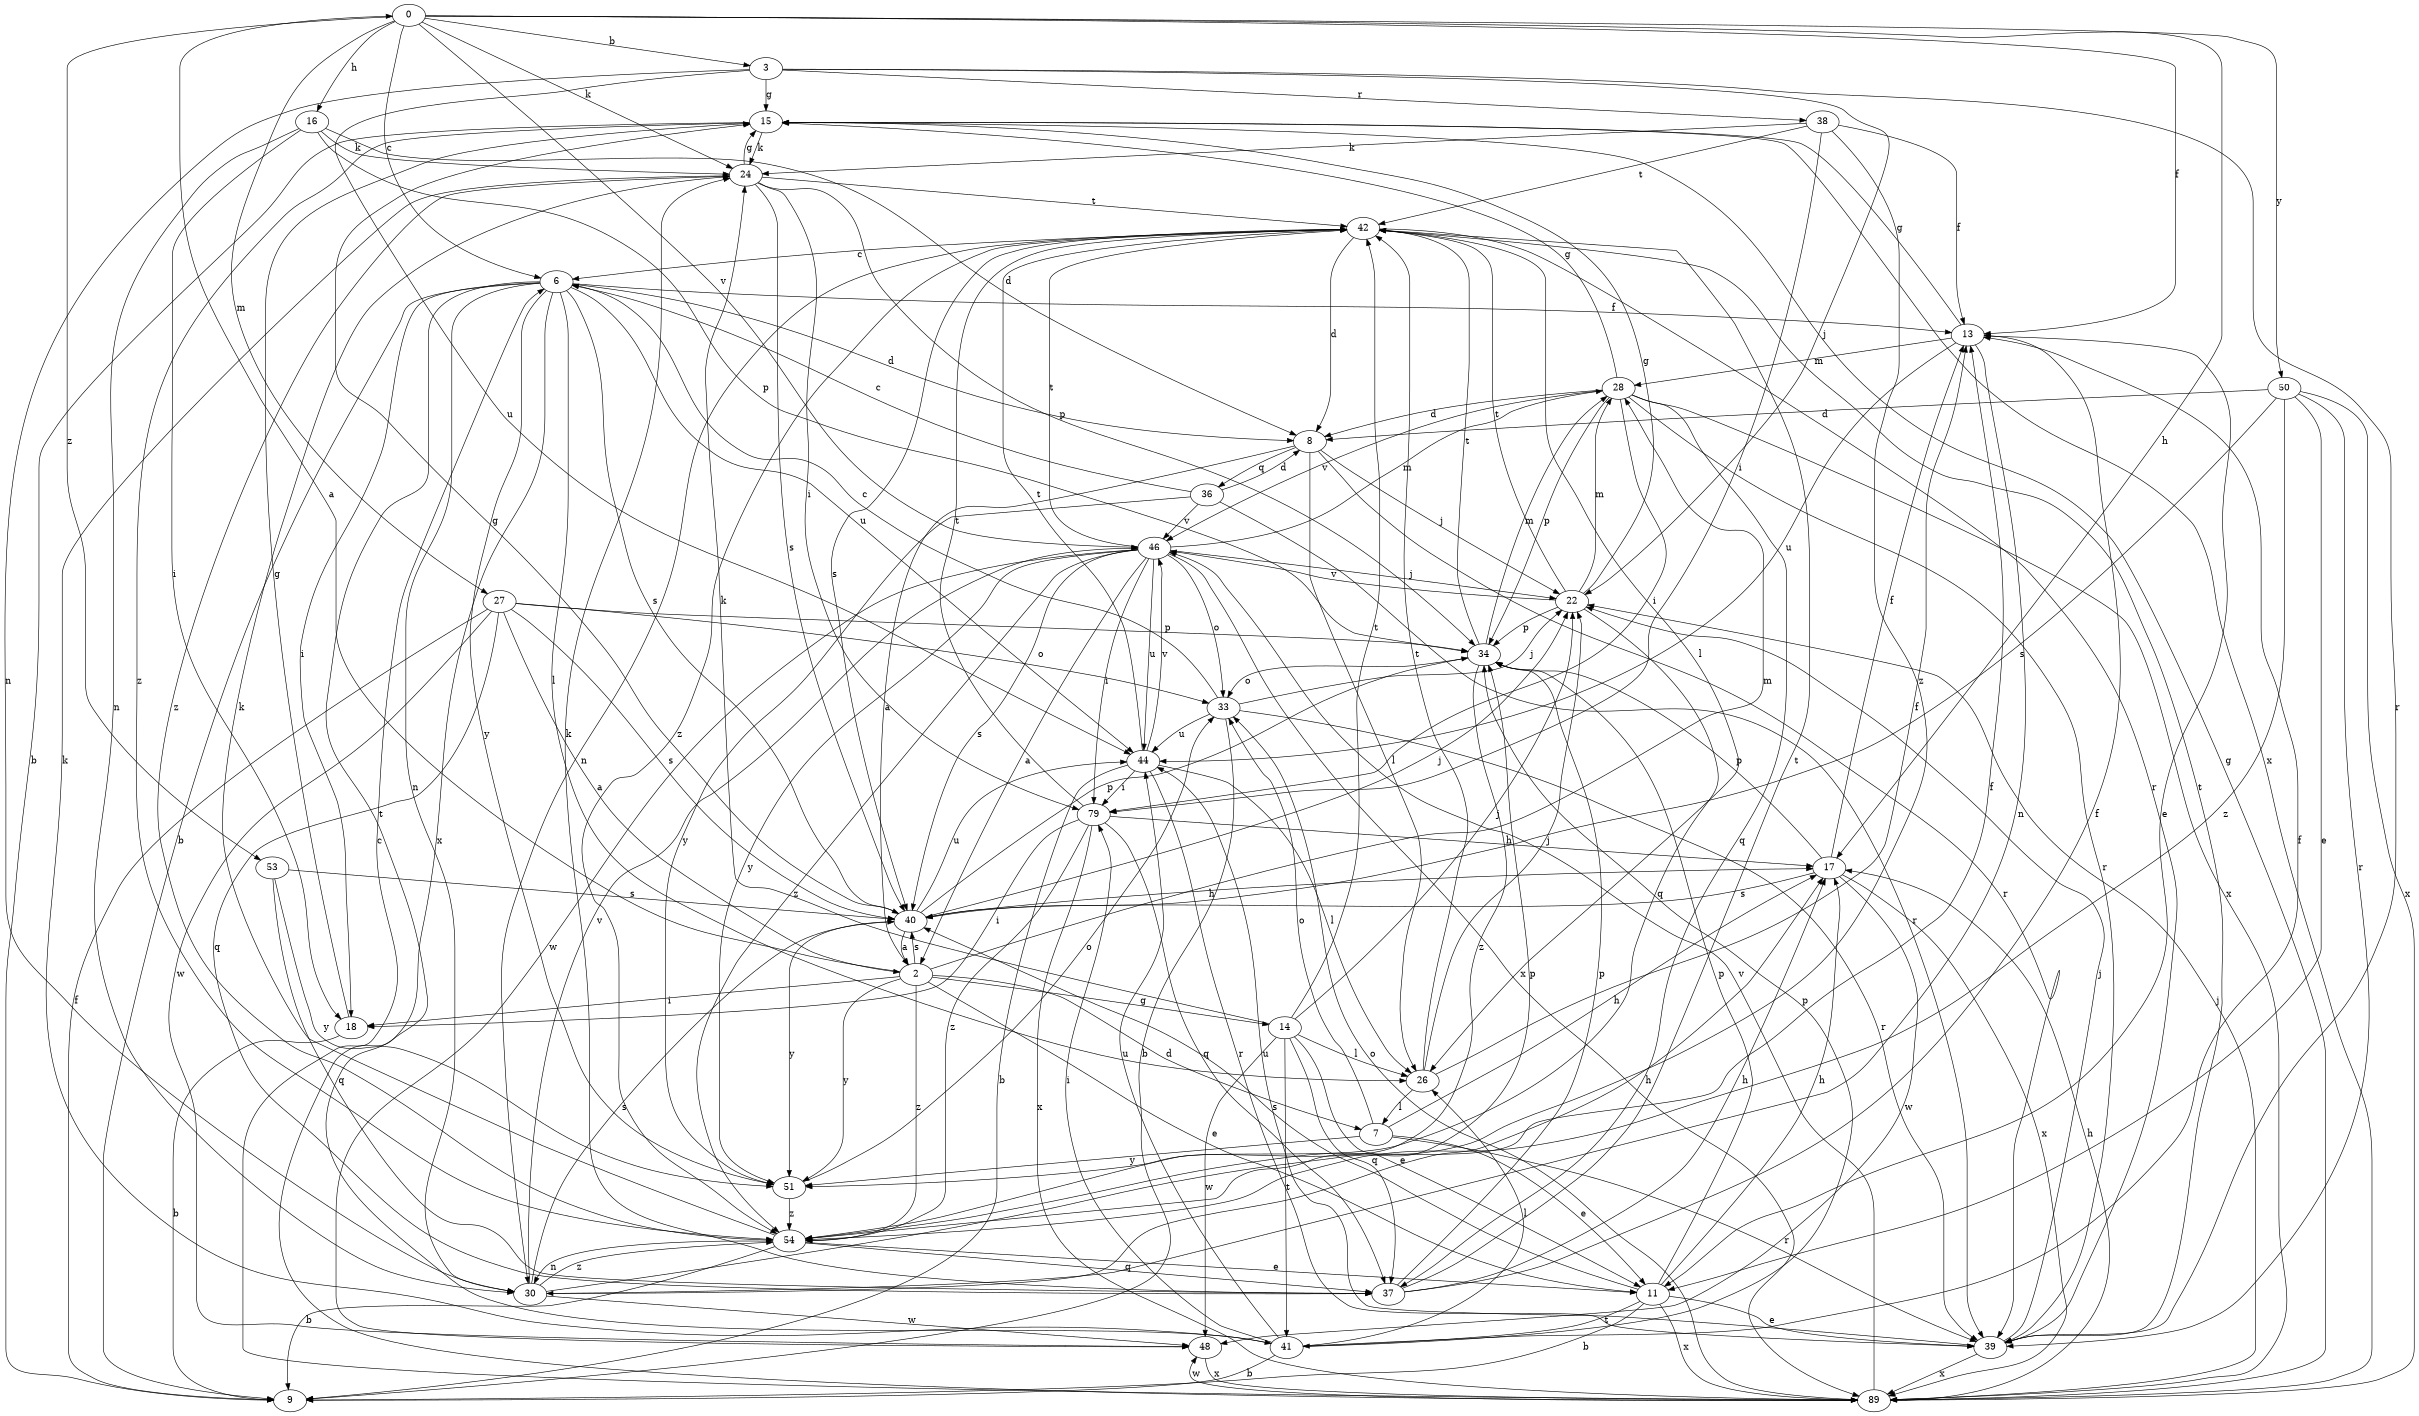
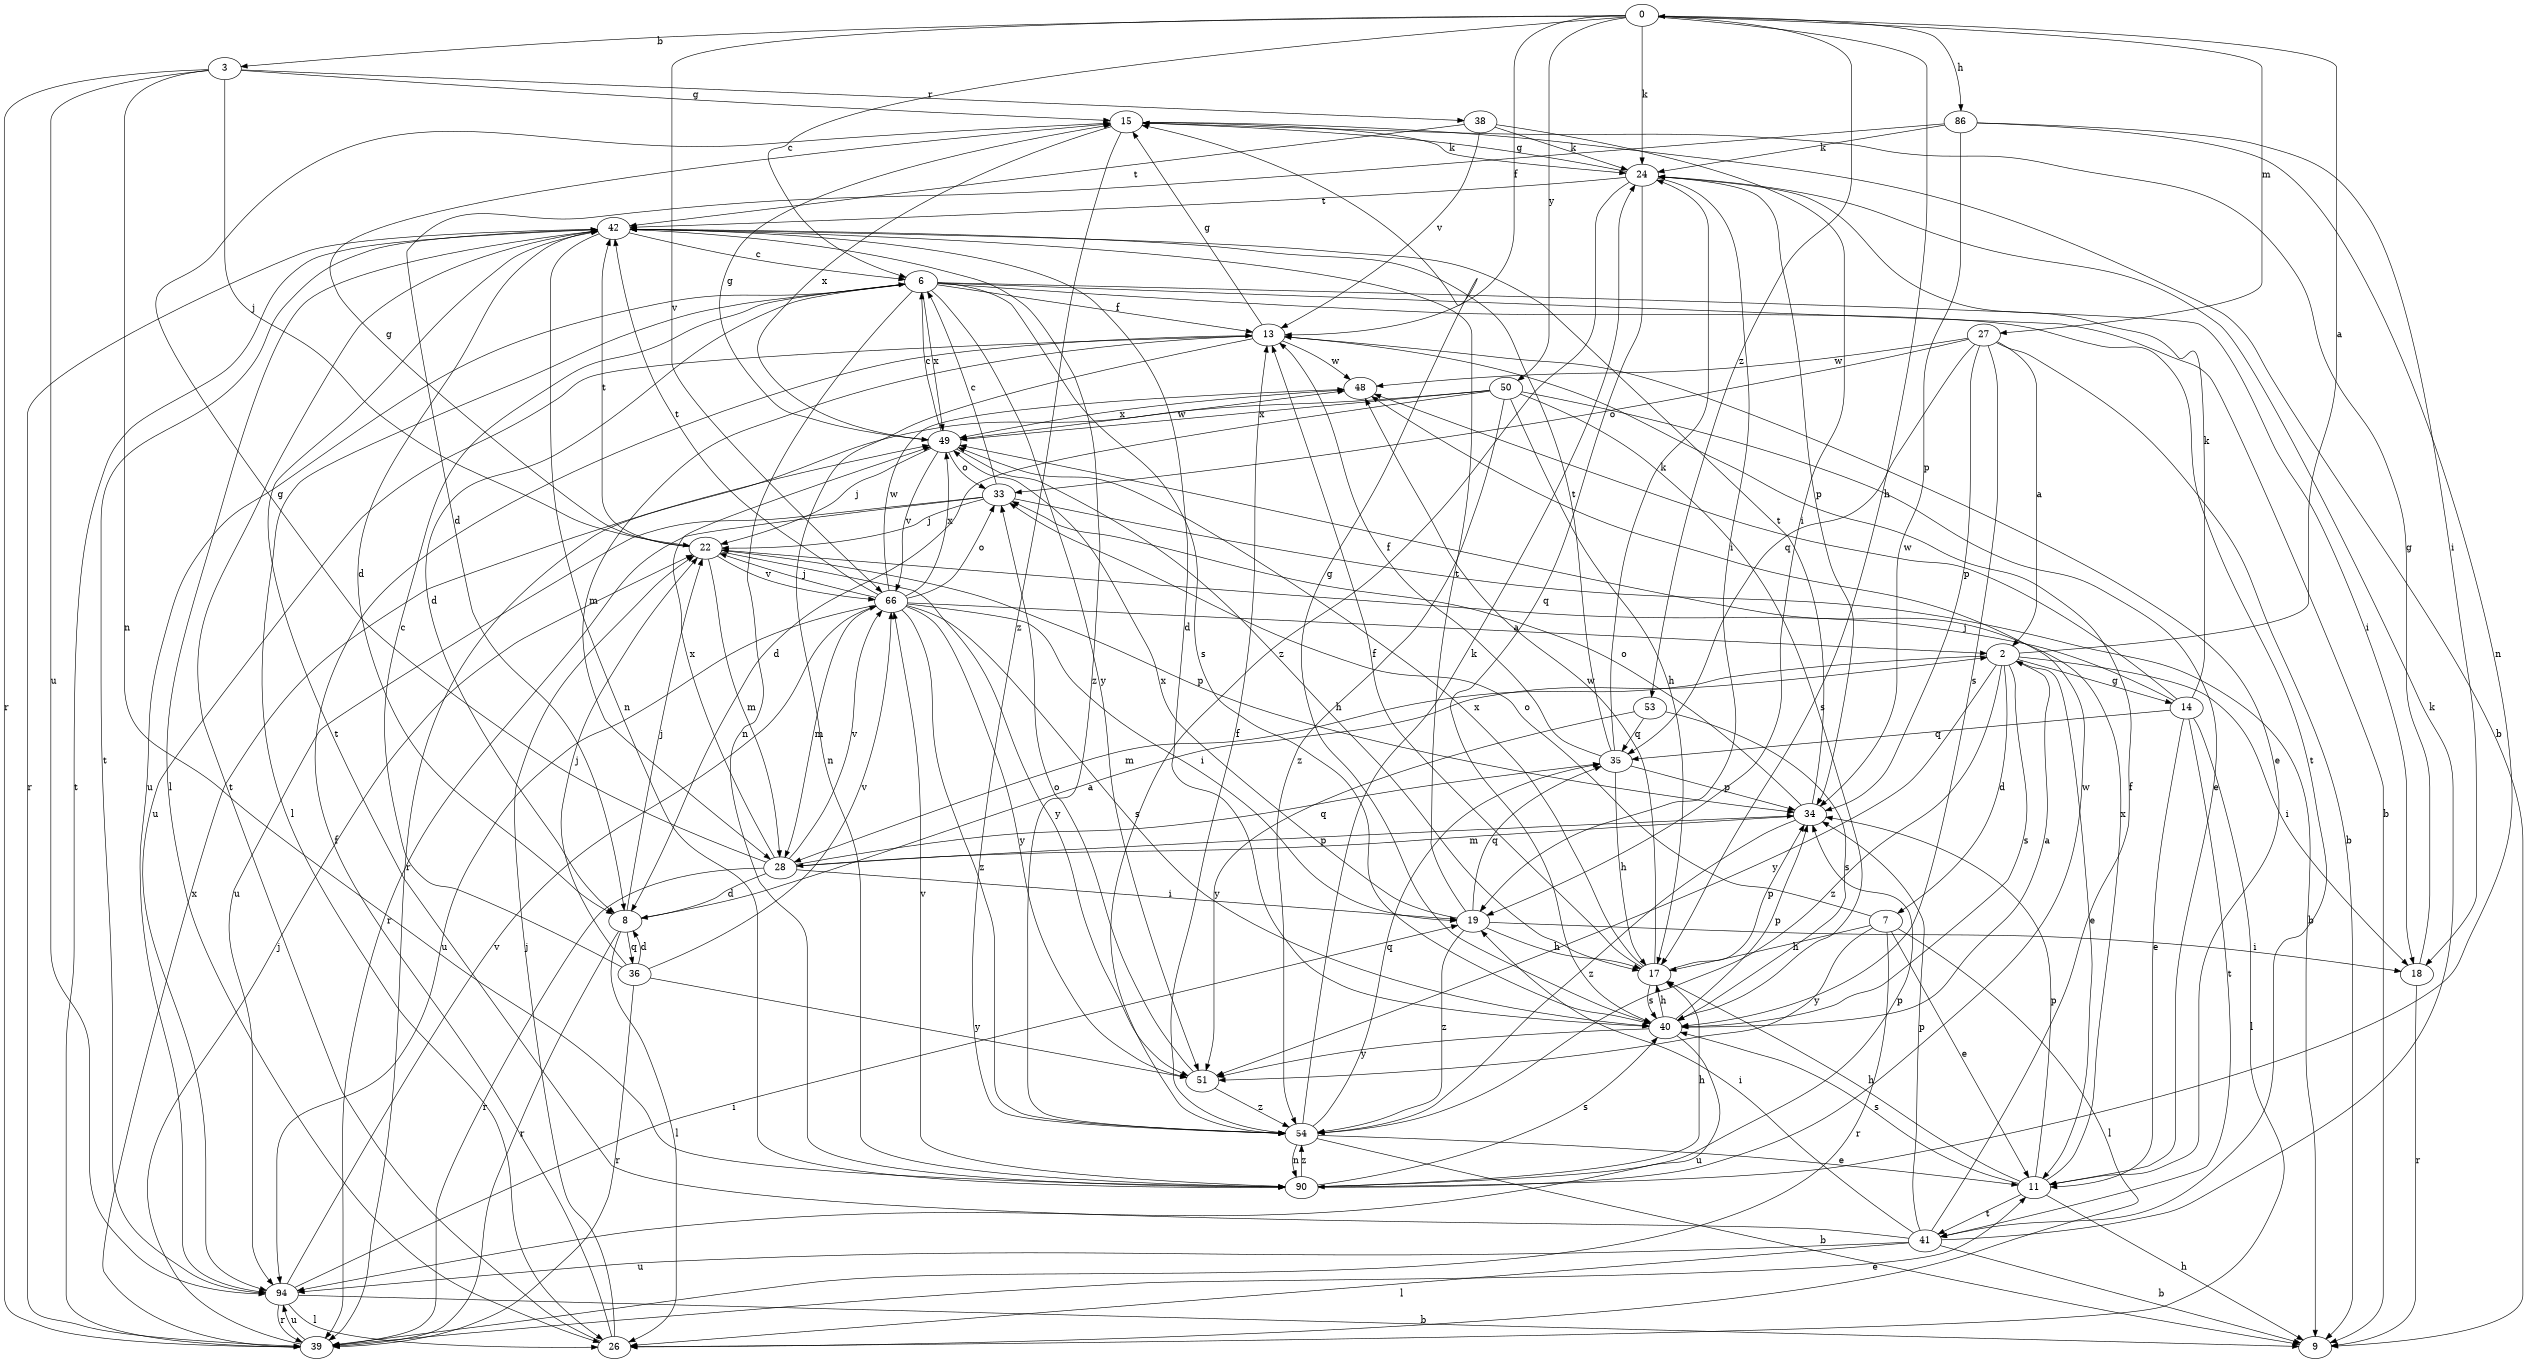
  strict digraph {
    0
    3
    6
    13
-   16
+   16 [label=86]
    17
    24
    27
-   46
+   46 [label=66]
    50
    53
    15
    22
-   30
+   30 [label=90]
    38
    39
-   44
+   44 [label=94]
    18
    40
    51
    n21 [label=9]
    8
    26
    41
-   49 [label=89]
+   49
    11
    28
    48
    34
    54
-   19 [label=79]
+   19
    42
    2
    33
-   37
+   37 [label=35]
    7
    14
    36
    0 -> 3 [label=b]
    0 -> 6 [label=c]
    0 -> 13 [label=f]
    0 -> 16 [label=h]
    0 -> 17 [label=h]
    0 -> 24 [label=k]
    0 -> 27 [label=m]
    0 -> 46 [label=v]
    0 -> 50 [label=y]
    0 -> 53 [label=z]
    3 -> 15 [label=g]
    3 -> 22 [label=j]
    3 -> 30 [label=n]
    3 -> 38 [label=r]
    3 -> 39 [label=r]
    3 -> 44 [label=u]
    6 -> 13 [label=f]
    6 -> 30 [label=n]
    6 -> 44 [label=u]
    6 -> 18 [label=i]
    6 -> 40 [label=s]
    6 -> 51 [label=y]
    6 -> n21 [label=b]
    6 -> 8 [label=d]
    6 -> 26 [label=l]
    6 -> 41 [label=t]
    6 -> 49 [label=x]
    13 -> 15 [label=g]
    13 -> 30 [label=n]
    13 -> 44 [label=u]
    13 -> 11 [label=e]
    13 -> 28 [label=m]
+   13 -> 48 [label=w]
    16 -> 24 [label=k]
    16 -> 30 [label=n]
    16 -> 18 [label=i]
    16 -> 8 [label=d]
    16 -> 34 [label=p]
    17 -> 13 [label=f]
    17 -> 40 [label=s]
    17 -> 49 [label=x]
    17 -> 48 [label=w]
    17 -> 34 [label=p]
    24 -> 15 [label=g]
-   24 -> 40 [label=s]
+   24 -> 40 [label=q]
    24 -> 34 [label=p]
    24 -> 54 [label=z]
    24 -> 19 [label=i]
    24 -> 42 [label=t]
    27 -> 40 [label=s]
-   27 -> n21 [label=f]
+   27 -> n21 [label=b]
    27 -> 48 [label=w]
    27 -> 34 [label=p]
    27 -> 2 [label=a]
    27 -> 33 [label=o]
    27 -> 37 [label=q]
    46 -> 22 [label=j]
    46 -> 44 [label=u]
    46 -> 40 [label=s]
    46 -> 51 [label=y]
    46 -> 49 [label=x]
    46 -> 28 [label=m]
    46 -> 48 [label=w]
    46 -> 54 [label=z]
    46 -> 19 [label=i]
    46 -> 42 [label=t]
    46 -> 2 [label=a]
    46 -> 33 [label=o]
+   50 -> 17 [label=h]
    50 -> 39 [label=r]
    50 -> 40 [label=s]
    50 -> 8 [label=d]
    50 -> 49 [label=x]
    50 -> 11 [label=e]
    50 -> 54 [label=z]
    53 -> 40 [label=s]
    53 -> 51 [label=y]
    53 -> 37 [label=q]
    15 -> 24 [label=k]
    15 -> n21 [label=b]
    15 -> 49 [label=x]
    15 -> 54 [label=z]
    22 -> 46 [label=v]
    22 -> 15 [label=g]
-   22 -> 51 [label=q]
+   22 -> 51 [label=y]
    22 -> 28 [label=m]
    22 -> 34 [label=p]
    22 -> 42 [label=t]
    30 -> 17 [label=h]
    30 -> 46 [label=v]
    30 -> 40 [label=s]
    30 -> 48 [label=w]
    30 -> 34 [label=p]
    30 -> 54 [label=z]
-   38 -> 13 [label=f]
+   38 -> 13 [label=v]
    38 -> 24 [label=k]
-   38 -> 54 [label=z]
    38 -> 19 [label=i]
    38 -> 42 [label=t]
    39 -> 22 [label=j]
    39 -> 44 [label=u]
    39 -> 49 [label=x]
-   11 -> 39 [label=e]
+   39 -> 11 [label=e]
    39 -> 42 [label=t]
    44 -> 46 [label=v]
    44 -> 39 [label=r]
    44 -> n21 [label=b]
    44 -> 26 [label=l]
    44 -> 19 [label=i]
    44 -> 42 [label=t]
    18 -> 15 [label=g]
-   18 -> n21 [label=b]
+   18 -> n21 [label=r]
    40 -> 17 [label=h]
    40 -> 15 [label=g]
-   40 -> 22 [label=j]
+   36 -> 22 [label=j]
    40 -> 44 [label=u]
    40 -> 51 [label=y]
    40 -> 34 [label=p]
    40 -> 2 [label=a]
    51 -> 54 [label=z]
    51 -> 33 [label=o]
    8 -> 22 [label=j]
    8 -> 39 [label=r]
    8 -> 26 [label=l]
    8 -> 2 [label=a]
    8 -> 36 [label=q]
    26 -> 13 [label=f]
    26 -> 22 [label=j]
    26 -> 42 [label=t]
    41 -> 13 [label=f]
    41 -> 24 [label=k]
    41 -> 44 [label=u]
    41 -> n21 [label=b]
    41 -> 26 [label=l]
    41 -> 34 [label=p]
    41 -> 19 [label=i]
-   14 -> 42 [label=t]
+   41 -> 42 [label=t]
    49 -> 6 [label=c]
    49 -> 17 [label=h]
    49 -> 46 [label=v]
    49 -> 15 [label=g]
    49 -> 22 [label=j]
    49 -> 48 [label=w]
    49 -> 33 [label=o]
    11 -> 17 [label=h]
    11 -> 40 [label=s]
-   11 -> n21 [label=b]
+   11 -> n21 [label=h]
    11 -> 41 [label=t]
    11 -> 49 [label=x]
    11 -> 34 [label=p]
    28 -> 46 [label=v]
    28 -> 15 [label=g]
    28 -> 39 [label=r]
    28 -> 8 [label=d]
    28 -> 49 [label=x]
    28 -> 34 [label=p]
    28 -> 19 [label=i]
    28 -> 37 [label=q]
    48 -> 49 [label=x]
    34 -> 28 [label=m]
    34 -> 54 [label=z]
    34 -> 42 [label=t]
    34 -> 33 [label=o]
    54 -> 13 [label=f]
    54 -> 24 [label=k]
    54 -> 30 [label=n]
    54 -> n21 [label=b]
    54 -> 11 [label=e]
    54 -> 37 [label=q]
    19 -> 17 [label=h]
    19 -> 18 [label=i]
    19 -> 49 [label=x]
    19 -> 54 [label=z]
    19 -> 42 [label=t]
    19 -> 37 [label=q]
    42 -> 6 [label=c]
    42 -> 30 [label=n]
    42 -> 39 [label=r]
-   42 -> 40 [label=s]
+   42 -> 40 [label=d]
    42 -> 8 [label=d]
    42 -> 26 [label=l]
    42 -> 54 [label=z]
    2 -> 0 [label=a]
    2 -> 18 [label=i]
    2 -> 40 [label=s]
    2 -> 51 [label=y]
    2 -> 11 [label=e]
    2 -> 28 [label=m]
    2 -> 54 [label=z]
    2 -> 7 [label=d]
    2 -> 14 [label=g]
    33 -> 6 [label=c]
    33 -> 22 [label=j]
    33 -> 39 [label=r]
    33 -> 44 [label=u]
    33 -> n21 [label=b]
    37 -> 13 [label=f]
    37 -> 17 [label=h]
    37 -> 24 [label=k]
    37 -> 34 [label=p]
    37 -> 42 [label=t]
    7 -> 17 [label=h]
    7 -> 39 [label=r]
    7 -> 51 [label=y]
-   26 -> 7 [label=l]
+   7 -> 26 [label=l]
    7 -> 11 [label=e]
    7 -> 33 [label=o]
    14 -> 24 [label=k]
    14 -> 22 [label=j]
    14 -> 26 [label=l]
    14 -> 41 [label=t]
    14 -> 11 [label=e]
    14 -> 48 [label=w]
    14 -> 37 [label=q]
    36 -> 6 [label=c]
    36 -> 46 [label=v]
    36 -> 39 [label=r]
    36 -> 51 [label=y]
    36 -> 8 [label=d]
  }
